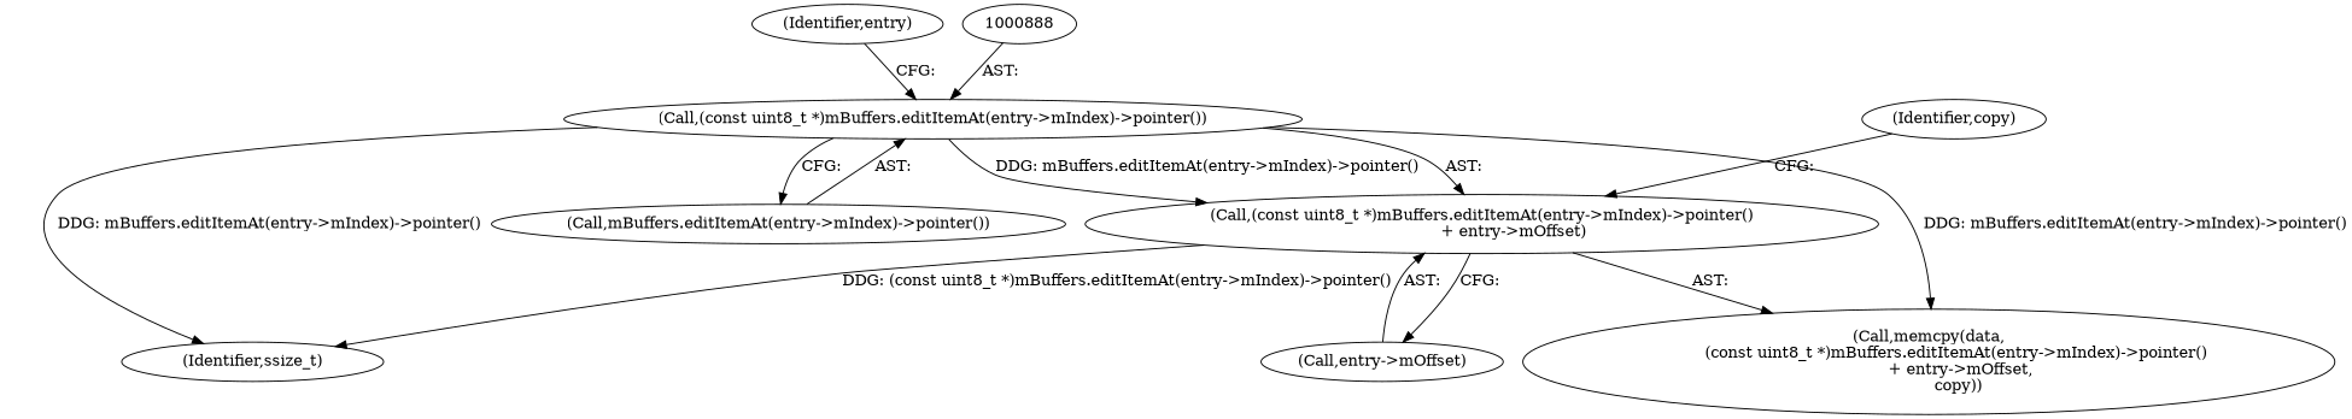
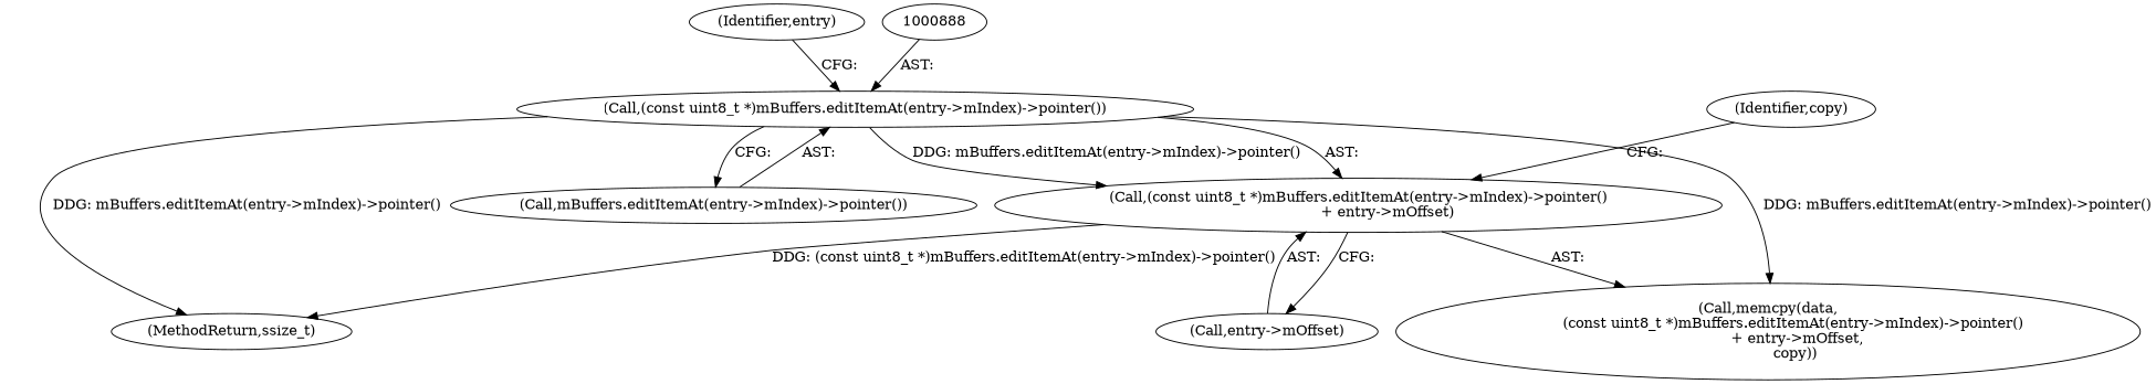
  digraph {
    n1 [label="(Call,(const uint8_t *)mBuffers.editItemAt(entry->mIndex)->pointer()\n             + entry->mOffset)"]
    n2 [label="(Call,memcpy(data,\n           (const uint8_t *)mBuffers.editItemAt(entry->mIndex)->pointer()\n             + entry->mOffset,\n            copy))"]
    n3 [label="(Call,entry->mOffset)"]
-   n4 [label="(Identifier,ssize_t)"]
+   n4 [label="(MethodReturn,ssize_t)"]
    n5 [label="(Call,(const uint8_t *)mBuffers.editItemAt(entry->mIndex)->pointer())"]
    n6 [label="(Call,mBuffers.editItemAt(entry->mIndex)->pointer())"]
    n7 [label="(Identifier,entry)"]
    n8 [label="(Identifier,copy)"]
    n9 [label=1000888]
    n1 -> n2 [label="AST: "]
    n1 -> n3 [label="CFG: "]
    n1 -> n4 [label="DDG: (const uint8_t *)mBuffers.editItemAt(entry->mIndex)->pointer()"]
    n3 -> n1 [label="AST: "]
    n5 -> n1 [label="AST: "]
    n5 -> n1 [label="DDG: mBuffers.editItemAt(entry->mIndex)->pointer()"]
    n5 -> n2 [label="DDG: mBuffers.editItemAt(entry->mIndex)->pointer()"]
    n5 -> n4 [label="DDG: mBuffers.editItemAt(entry->mIndex)->pointer()"]
    n5 -> n6 [label="CFG: "]
    n6 -> n5 [label="AST: "]
    n7 -> n5 [label="CFG: "]
    n8 -> n1 [label="CFG: "]
    n9 -> n5 [label="AST: "]
  }
